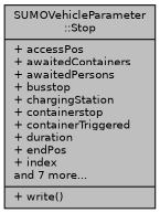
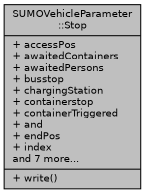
  digraph {
-   n1 [color=black fillcolor=grey75 fontcolor=black fontname=Helvetica fontsize=10 height=0.2 label="{SUMOVehicleParameter\l::Stop\n|+ accessPos\l+ awaitedContainers\l+ awaitedPersons\l+ busstop\l+ chargingStation\l+ containerstop\l+ containerTriggered\l+ duration\l+ endPos\l+ index\land 7 more...\l|+ write()\l}" shape=record style=filled width=0.4]
+   n1 [color=black fillcolor=grey75 fontcolor=black fontname=Helvetica fontsize=10 height=0.2 label="{SUMOVehicleParameter\l::Stop\n|+ accessPos\l+ awaitedContainers\l+ awaitedPersons\l+ busstop\l+ chargingStation\l+ containerstop\l+ containerTriggered\l+ and\l+ endPos\l+ index\land 7 more...\l|+ write()\l}" shape=record style=filled width=0.4]
  }
